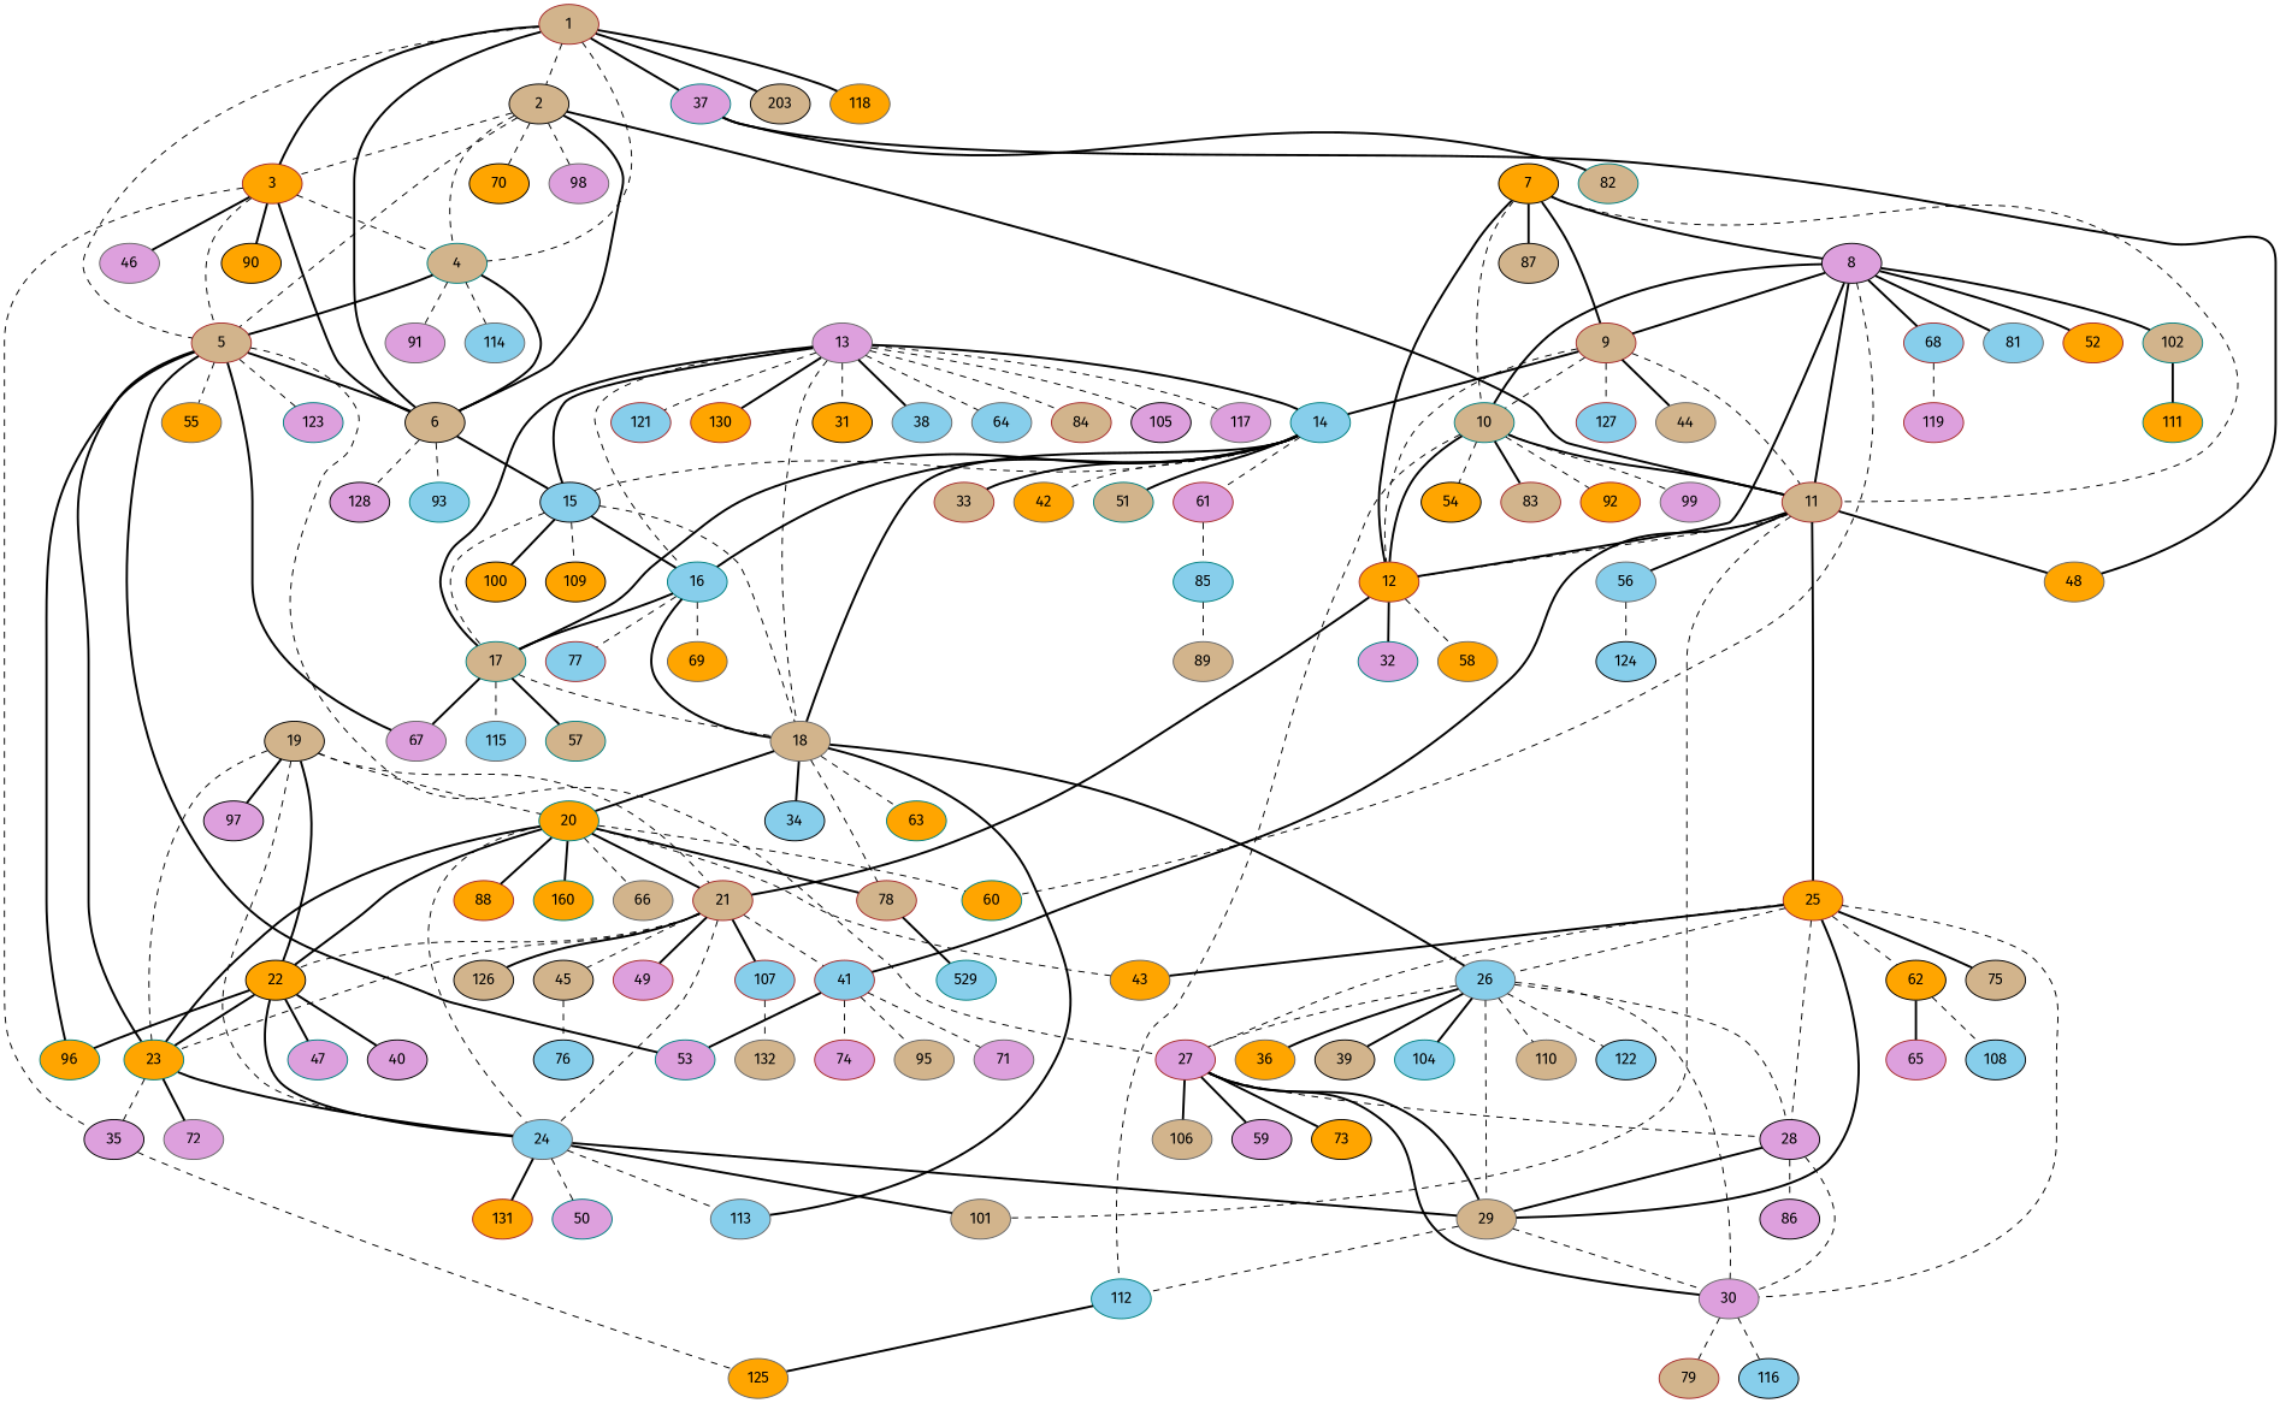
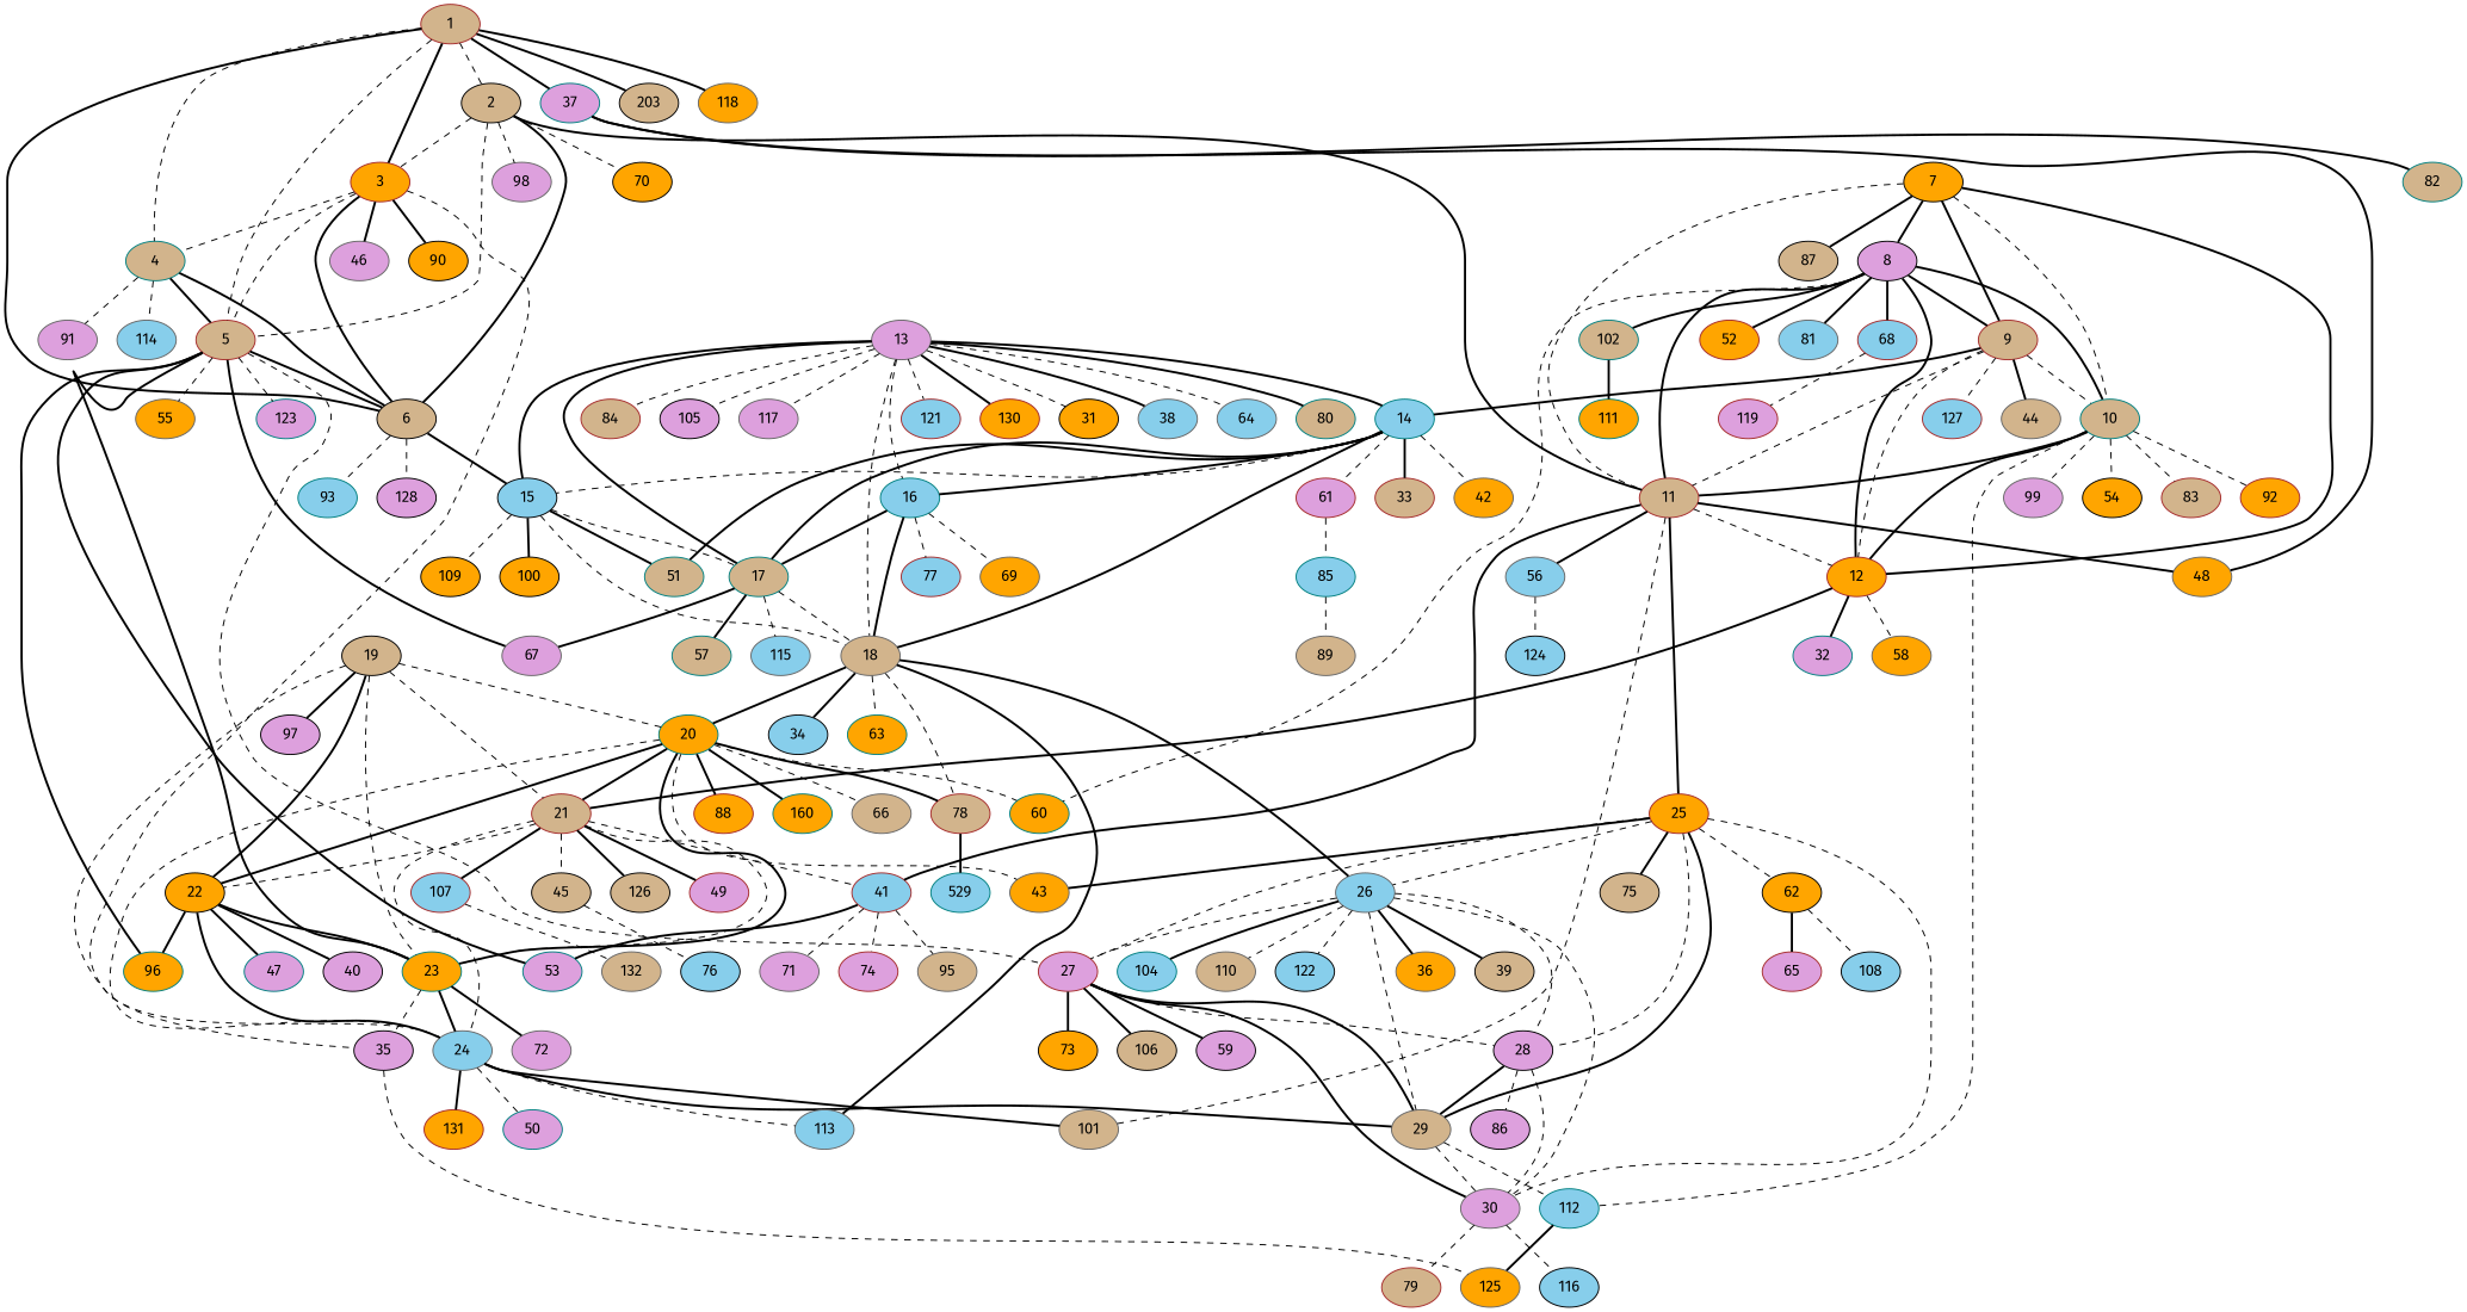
  graph {
    fontname="Fira Sans"
    node [color=gray40 fillcolor=tan fontname="Fira Sans" style=filled]
    edge [fontname="Fira Sans" style=bold]
    1 [color=brown]
    2 [color=black]
    3 [color=brown fillcolor=orange]
    4 [color=teal]
    5 [color=brown]
    6 [color=black]
    37 [color=teal fillcolor=plum]
    n8 [color=black label=203]
    118 [fillcolor=orange]
    11 [color=brown]
    70 [color=black fillcolor=orange]
    98 [fillcolor=plum]
    35 [color=black fillcolor=plum]
    46 [fillcolor=plum]
    90 [color=black fillcolor=orange]
    91 [fillcolor=plum]
    114 [fillcolor=skyblue]
    23 [color=teal fillcolor=orange]
    27 [color=brown fillcolor=plum]
    53 [color=teal fillcolor=plum]
    55 [fillcolor=orange]
    67 [fillcolor=plum]
    96 [color=teal fillcolor=orange]
    123 [color=teal fillcolor=plum]
    15 [color=black fillcolor=skyblue]
    93 [color=teal fillcolor=skyblue]
    128 [color=black fillcolor=plum]
    48 [fillcolor=orange]
    82 [color=teal]
    12 [color=brown fillcolor=orange]
    25 [color=brown fillcolor=orange]
    41 [color=brown fillcolor=skyblue]
    56 [fillcolor=skyblue]
    101
    125 [fillcolor=orange]
    24 [fillcolor=skyblue]
    72 [fillcolor=plum]
    29
    28 [color=black fillcolor=plum]
    30 [fillcolor=plum]
    59 [color=black fillcolor=plum]
    73 [color=black fillcolor=orange]
-   106
+   106 [color=black]
    16 [color=teal fillcolor=skyblue]
    17 [color=teal]
    18
    100 [color=black fillcolor=orange]
    109 [color=black fillcolor=orange]
    7 [color=black fillcolor=orange]
    8 [color=black fillcolor=plum]
    9 [color=brown]
    10 [color=teal]
    87 [color=black]
    52 [color=brown fillcolor=orange]
    60 [color=teal fillcolor=orange]
    68 [color=brown fillcolor=skyblue]
    81 [fillcolor=skyblue]
    102 [color=teal]
    14 [color=teal fillcolor=skyblue]
    44
    127 [color=brown fillcolor=skyblue]
    54 [color=black fillcolor=orange]
    83 [color=brown]
    92 [color=brown fillcolor=orange]
    99 [fillcolor=plum]
    112 [color=teal fillcolor=skyblue]
    21 [color=brown]
    32 [color=teal fillcolor=plum]
    58 [fillcolor=orange]
    119 [color=brown fillcolor=plum]
    111 [color=teal fillcolor=orange]
    33 [color=brown]
    42 [fillcolor=orange]
    51 [color=teal]
    61 [color=brown fillcolor=plum]
    26 [fillcolor=skyblue]
    43 [fillcolor=orange]
    62 [color=black fillcolor=orange]
    75 [color=black]
    71 [fillcolor=plum]
    74 [color=brown fillcolor=plum]
    95
    124 [color=black fillcolor=skyblue]
    22 [color=black fillcolor=orange]
    45 [color=black]
    49 [color=brown fillcolor=plum]
    107 [color=brown fillcolor=skyblue]
    126 [color=black]
    13 [fillcolor=plum]
    31 [color=black fillcolor=orange]
    38 [fillcolor=skyblue]
    64 [fillcolor=skyblue]
+   80 [color=teal]
    84 [color=brown]
    105 [color=black fillcolor=plum]
    117 [fillcolor=plum]
    121 [color=brown fillcolor=skyblue]
    130 [color=brown fillcolor=orange]
    69 [fillcolor=orange]
    77 [color=brown fillcolor=skyblue]
    57 [color=teal]
    115 [fillcolor=skyblue]
    20 [color=teal fillcolor=orange]
    34 [color=black fillcolor=skyblue]
    63 [color=teal fillcolor=orange]
    78 [color=brown]
    113 [fillcolor=skyblue]
    85 [color=teal fillcolor=skyblue]
    66
    88 [color=brown fillcolor=orange]
    n111 [color=teal fillcolor=orange label=160]
    36 [fillcolor=orange]
    39 [color=black]
    104 [color=teal fillcolor=skyblue]
    110
    122 [color=black fillcolor=skyblue]
    n117 [color=teal fillcolor=skyblue label=529]
    19 [color=black]
    97 [color=black fillcolor=plum]
    40 [color=black fillcolor=plum]
    47 [color=teal fillcolor=plum]
    50 [color=teal fillcolor=plum]
    131 [color=brown fillcolor=orange]
    76 [color=black fillcolor=skyblue]
    132
    86 [color=black fillcolor=plum]
    79 [color=brown]
    116 [color=black fillcolor=skyblue]
    65 [color=brown fillcolor=plum]
    108 [color=black fillcolor=skyblue]
    89
    1 -- 2 [style=dashed]
    1 -- 3
    1 -- 4 [style=dashed]
    1 -- 5 [style=dashed]
    1 -- 6
    1 -- 37
    1 -- n8
    1 -- 118
    2 -- 3 [style=dashed]
-   2 -- 4 [style=dashed]
    2 -- 5 [style=dashed]
    2 -- 6
    2 -- 11
    2 -- 70 [style=dashed]
    2 -- 98 [style=dashed]
    3 -- 4 [style=dashed]
    3 -- 5 [style=dashed]
    3 -- 6
    3 -- 35 [style=dashed]
    3 -- 46
    3 -- 90
    4 -- 5
    4 -- 6
    4 -- 91 [style=dashed]
    4 -- 114 [style=dashed]
    5 -- 6
    5 -- 23
    5 -- 27 [style=dashed]
    5 -- 53
    5 -- 55 [style=dashed]
    5 -- 67
    5 -- 96
    5 -- 123 [style=dashed]
    6 -- 15
    6 -- 93 [style=dashed]
    6 -- 128 [style=dashed]
    37 -- 48
    37 -- 82
    11 -- 48
    11 -- 12 [style=dashed]
    11 -- 25
    11 -- 41
    11 -- 56
    11 -- 101 [style=dashed]
    35 -- 125 [style=dashed]
    23 -- 35 [style=dashed]
    23 -- 24
    23 -- 72
    27 -- 29
    27 -- 28 [style=dashed]
    27 -- 30
    27 -- 59
    27 -- 73
    27 -- 106
-   15 -- 16
+   15 -- 51
    15 -- 17 [style=dashed]
    15 -- 18 [style=dashed]
    15 -- 100
    15 -- 109 [style=dashed]
    12 -- 21
    12 -- 32
    12 -- 58 [style=dashed]
    25 -- 27 [style=dashed]
    25 -- 29
    25 -- 28 [style=dashed]
    25 -- 30 [style=dashed]
    25 -- 26 [style=dashed]
    25 -- 43
    25 -- 62 [style=dashed]
    25 -- 75
    41 -- 53
    41 -- 71 [style=dashed]
    41 -- 74 [style=dashed]
    41 -- 95 [style=dashed]
    56 -- 124 [style=dashed]
    24 -- 101
    24 -- 29
    24 -- 113 [style=dashed]
    24 -- 50 [style=dashed]
    24 -- 131
    29 -- 30 [style=dashed]
    29 -- 112 [style=dashed]
    28 -- 29
    28 -- 30 [style=dashed]
    28 -- 86 [style=dashed]
    30 -- 79 [style=dashed]
    30 -- 116 [style=dashed]
    16 -- 17
    16 -- 18
    16 -- 69 [style=dashed]
    16 -- 77 [style=dashed]
    17 -- 67
    17 -- 18 [style=dashed]
    17 -- 57
    17 -- 115 [style=dashed]
    18 -- 26
    18 -- 20
    18 -- 34
    18 -- 63 [style=dashed]
    18 -- 78 [style=dashed]
    18 -- 113
    7 -- 11 [style=dashed]
    7 -- 12
    7 -- 8
    7 -- 9
    7 -- 10 [style=dashed]
    7 -- 87
    8 -- 11
    8 -- 12
    8 -- 9
    8 -- 10
    8 -- 52
    8 -- 60 [style=dashed]
    8 -- 68
    8 -- 81
    8 -- 102
    9 -- 11 [style=dashed]
    9 -- 12 [style=dashed]
    9 -- 10 [style=dashed]
    9 -- 14
    9 -- 44
    9 -- 127 [style=dashed]
    10 -- 11
    10 -- 12
    10 -- 54 [style=dashed]
-   10 -- 83
+   10 -- 83 [style=dashed]
    10 -- 92 [style=dashed]
    10 -- 99 [style=dashed]
    10 -- 112 [style=dashed]
    68 -- 119 [style=dashed]
    102 -- 111
    14 -- 15 [style=dashed]
    14 -- 16
    14 -- 17
    14 -- 18
    14 -- 33
    14 -- 42 [style=dashed]
    14 -- 51
    14 -- 61 [style=dashed]
    112 -- 125
    21 -- 23 [style=dashed]
    21 -- 41 [style=dashed]
    21 -- 24 [style=dashed]
    21 -- 22 [style=dashed]
    21 -- 45 [style=dashed]
    21 -- 49
    21 -- 107
    21 -- 126
    61 -- 85 [style=dashed]
    26 -- 27 [style=dashed]
    26 -- 29 [style=dashed]
    26 -- 28 [style=dashed]
    26 -- 30 [style=dashed]
    26 -- 36
    26 -- 39
    26 -- 104
    26 -- 110 [style=dashed]
    26 -- 122 [style=dashed]
    62 -- 65
    62 -- 108 [style=dashed]
    22 -- 23
    22 -- 96
    22 -- 24
    22 -- 40
    22 -- 47
    45 -- 76 [style=dashed]
    107 -- 132 [style=dashed]
    13 -- 15
    13 -- 16 [style=dashed]
    13 -- 17
    13 -- 18 [style=dashed]
    13 -- 14
    13 -- 31 [style=dashed]
    13 -- 38
    13 -- 64 [style=dashed]
+   13 -- 80
    13 -- 84 [style=dashed]
    13 -- 105 [style=dashed]
    13 -- 117 [style=dashed]
    13 -- 121 [style=dashed]
    13 -- 130
    20 -- 23
    20 -- 24 [style=dashed]
    20 -- 60 [style=dashed]
    20 -- 21
    20 -- 43 [style=dashed]
    20 -- 22
    20 -- 78
    20 -- 66 [style=dashed]
    20 -- 88
    20 -- n111
    78 -- n117
    85 -- 89 [style=dashed]
    19 -- 23 [style=dashed]
    19 -- 24 [style=dashed]
    19 -- 21 [style=dashed]
    19 -- 22
    19 -- 20 [style=dashed]
    19 -- 97
  }
